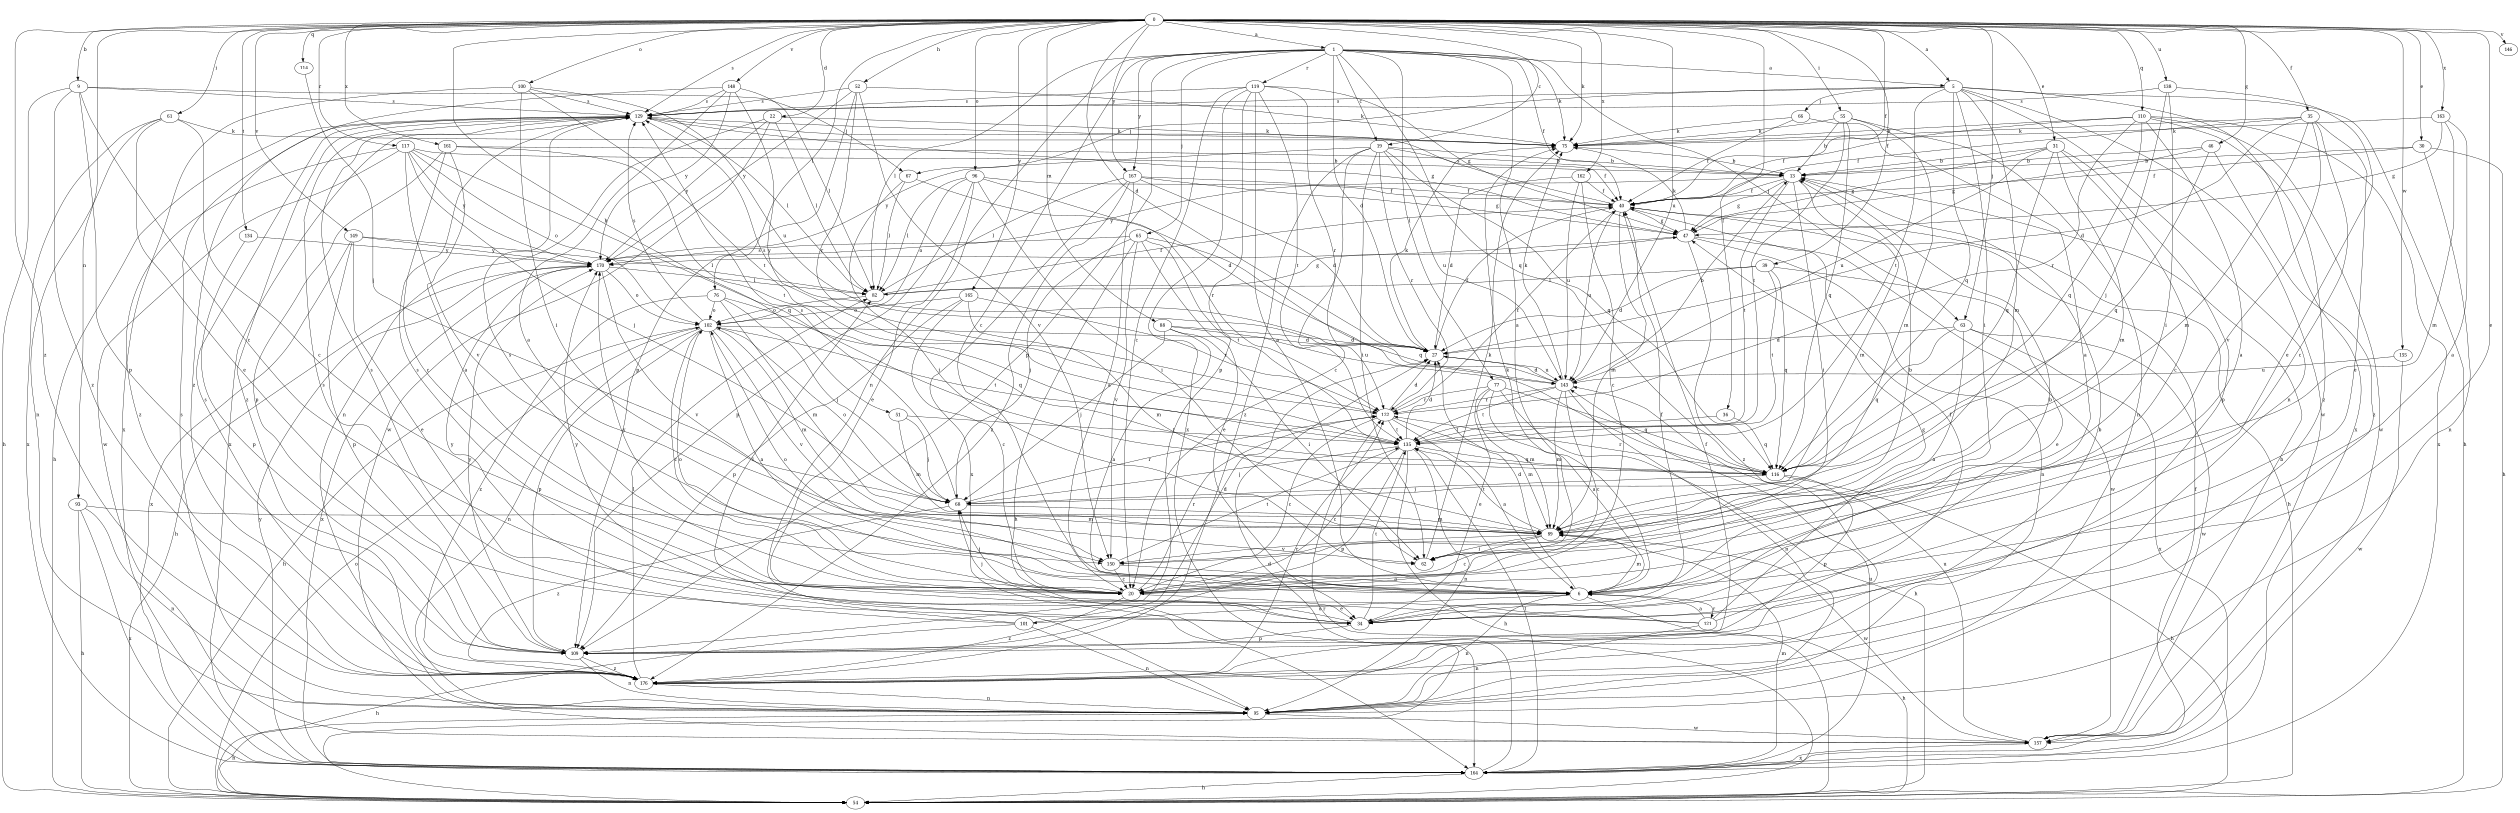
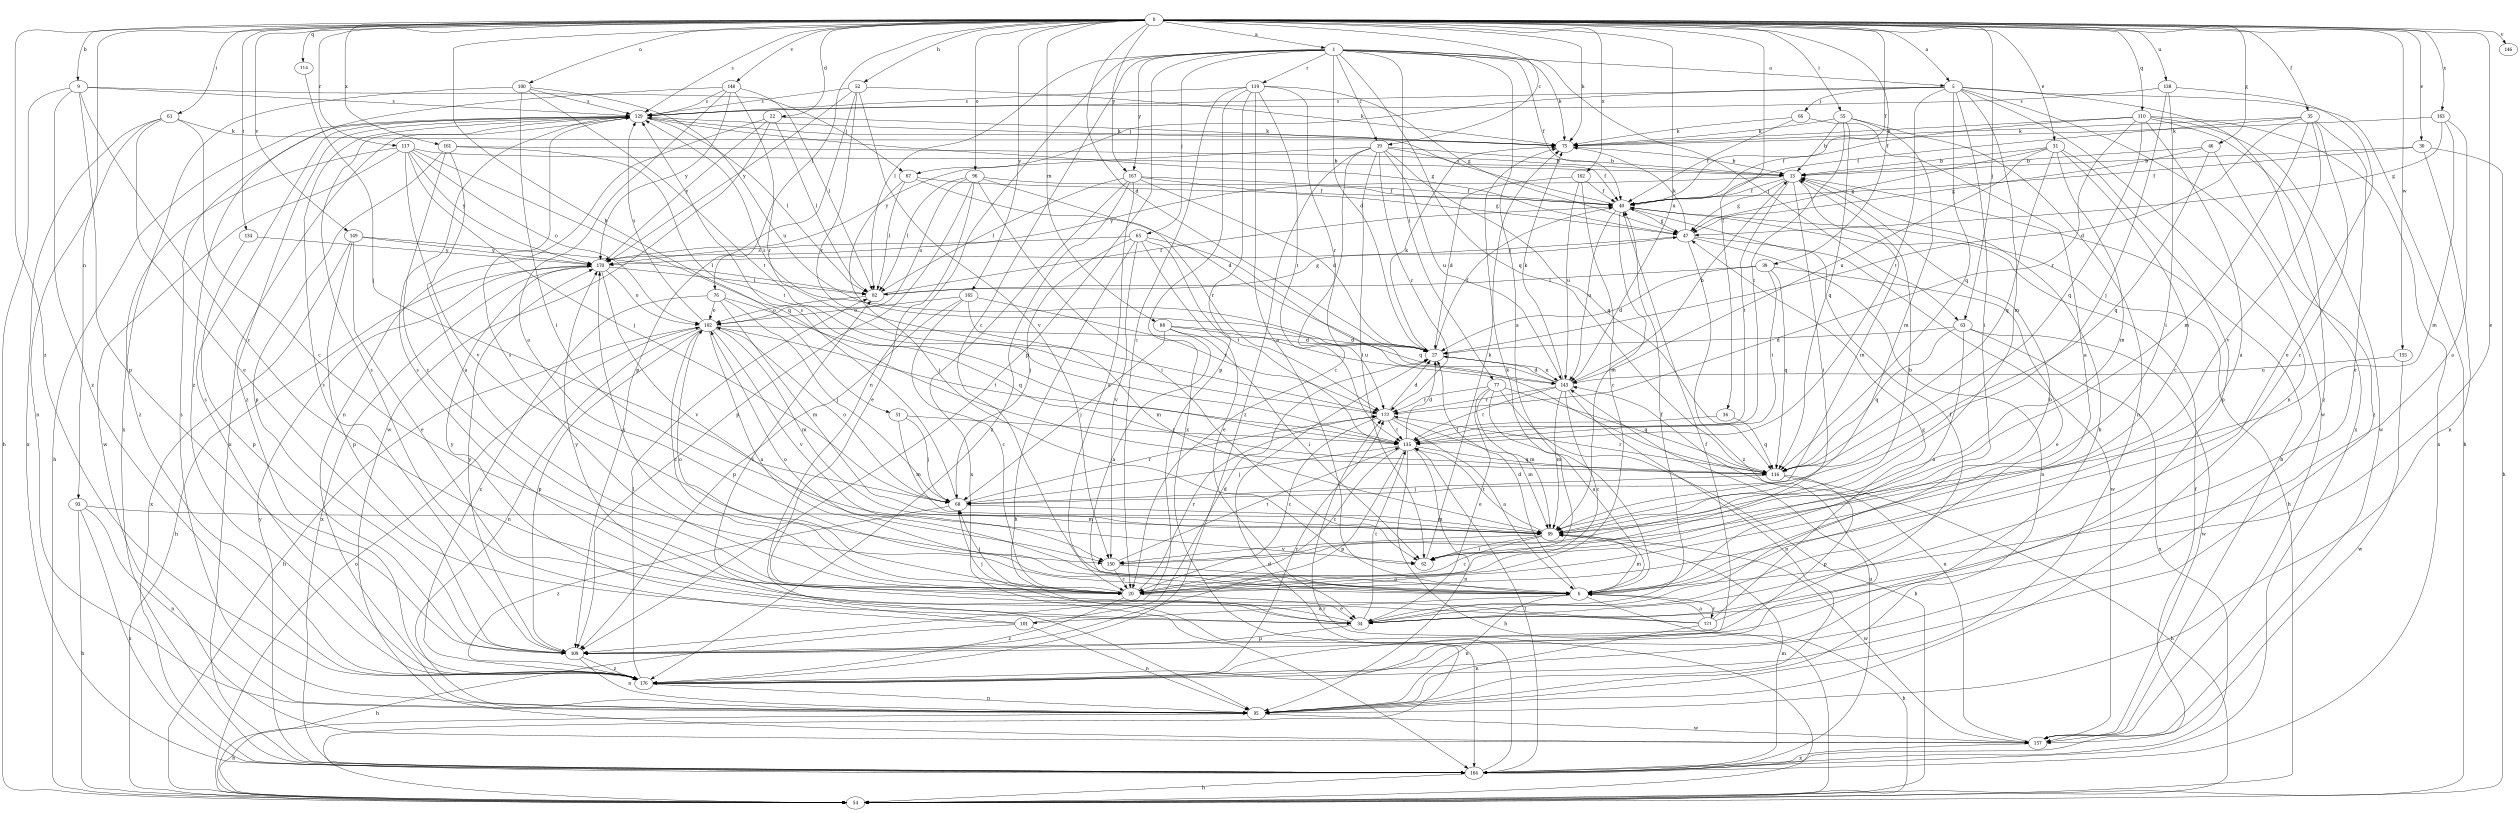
  strict digraph {
    fontname="Noto Serif"
    node [fontname="Noto Serif"]
    edge [fontname="Noto Serif"]
    0
    1
    5
    9
    19
    22
    27
    30
    31
    34
    35
    36
    39
    40
    46
    51
    52
    55
    61
    63
    75
    76
    88
    93
    96
    100
    110
    114
    117
    129
    134
    138
    143
    146
    148
    149
    155
    161
    162
    163
    165
    167
    176
    6
    20
    65
    77
    82
    95
    109
    116
    119
    54
    62
    66
    67
    89
    135
    157
    164
    13
    170
    122
    47
    68
    150
    102
    101
    121
    0 -> 1 [label=a]
    0 -> 5 [label=a]
    0 -> 9 [label=b]
    0 -> 19 [label=c]
    0 -> 22 [label=d]
    0 -> 27 [label=d]
    0 -> 30 [label=e]
    0 -> 31 [label=e]
    0 -> 34 [label=e]
    0 -> 35 [label=f]
    0 -> 36 [label=f]
    0 -> 39 [label=f]
    0 -> 40 [label=f]
    0 -> 46 [label=g]
    0 -> 51 [label=h]
    0 -> 52 [label=h]
    0 -> 55 [label=i]
    0 -> 61 [label=i]
    0 -> 63 [label=j]
    0 -> 75 [label=k]
    0 -> 76 [label=l]
    0 -> 88 [label=m]
    0 -> 93 [label=n]
    0 -> 96 [label=o]
    0 -> 100 [label=o]
    0 -> 110 [label=q]
    0 -> 114 [label=q]
    0 -> 117 [label=r]
    0 -> 129 [label=s]
    0 -> 134 [label=t]
    0 -> 138 [label=u]
    0 -> 143 [label=u]
    0 -> 146 [label=v]
    0 -> 148 [label=v]
    0 -> 149 [label=v]
    0 -> 155 [label=w]
    0 -> 161 [label=x]
    0 -> 162 [label=x]
    0 -> 163 [label=x]
    0 -> 165 [label=y]
    0 -> 167 [label=y]
    0 -> 176 [label=z]
    1 -> 5 [label=a]
    1 -> 19 [label=c]
    1 -> 27 [label=d]
    1 -> 40 [label=f]
    1 -> 63 [label=j]
    1 -> 75 [label=k]
    1 -> 167 [label=y]
    1 -> 6 [label=a]
    1 -> 20 [label=c]
    1 -> 65 [label=j]
    1 -> 77 [label=l]
    1 -> 82 [label=l]
    1 -> 95 [label=n]
    1 -> 109 [label=p]
    1 -> 116 [label=q]
    1 -> 119 [label=r]
    5 -> 129 [label=s]
    5 -> 95 [label=n]
    5 -> 116 [label=q]
    5 -> 54 [label=h]
    5 -> 62 [label=i]
    5 -> 66 [label=j]
    5 -> 67 [label=j]
    5 -> 89 [label=m]
    5 -> 135 [label=t]
    5 -> 157 [label=w]
    5 -> 164 [label=x]
    9 -> 129 [label=s]
    9 -> 176 [label=z]
    9 -> 20 [label=c]
    9 -> 109 [label=p]
    9 -> 54 [label=h]
    9 -> 67 [label=j]
    19 -> 40 [label=f]
    19 -> 143 [label=u]
    19 -> 176 [label=z]
    19 -> 20 [label=c]
    19 -> 116 [label=q]
    19 -> 62 [label=i]
    19 -> 13 [label=b]
    19 -> 170 [label=y]
    19 -> 122 [label=r]
    22 -> 75 [label=k]
    22 -> 82 [label=l]
    22 -> 95 [label=n]
    22 -> 157 [label=w]
    22 -> 170 [label=y]
    27 -> 40 [label=f]
    27 -> 75 [label=k]
    27 -> 143 [label=u]
    30 -> 40 [label=f]
    30 -> 95 [label=n]
    30 -> 54 [label=h]
    30 -> 13 [label=b]
    31 -> 143 [label=u]
    31 -> 20 [label=c]
    31 -> 109 [label=p]
    31 -> 116 [label=q]
    31 -> 89 [label=m]
    31 -> 13 [label=b]
    31 -> 47 [label=g]
    34 -> 40 [label=f]
    34 -> 82 [label=l]
    34 -> 109 [label=p]
    34 -> 135 [label=t]
    34 -> 13 [label=b]
    34 -> 68 [label=j]
    35 -> 27 [label=d]
    35 -> 34 [label=e]
    35 -> 40 [label=f]
    35 -> 75 [label=k]
    35 -> 20 [label=c]
    35 -> 89 [label=m]
    35 -> 150 [label=v]
    36 -> 116 [label=q]
    36 -> 135 [label=t]
    39 -> 27 [label=d]
    39 -> 34 [label=e]
    39 -> 82 [label=l]
    39 -> 116 [label=q]
    39 -> 135 [label=t]
    40 -> 129 [label=s]
    40 -> 143 [label=u]
    40 -> 54 [label=h]
    40 -> 89 [label=m]
    40 -> 47 [label=g]
    46 -> 176 [label=z]
    46 -> 116 [label=q]
    46 -> 13 [label=b]
    46 -> 47 [label=g]
    51 -> 89 [label=m]
    51 -> 135 [label=t]
    51 -> 68 [label=j]
    52 -> 75 [label=k]
    52 -> 129 [label=s]
    52 -> 109 [label=p]
    52 -> 170 [label=y]
    52 -> 122 [label=r]
    52 -> 150 [label=v]
    55 -> 75 [label=k]
    55 -> 95 [label=n]
    55 -> 116 [label=q]
    55 -> 89 [label=m]
    55 -> 135 [label=t]
    55 -> 13 [label=b]
    61 -> 34 [label=e]
    61 -> 75 [label=k]
    61 -> 20 [label=c]
    61 -> 95 [label=n]
    61 -> 164 [label=x]
    63 -> 27 [label=d]
    63 -> 6 [label=a]
    63 -> 116 [label=q]
    63 -> 157 [label=w]
    63 -> 164 [label=x]
    75 -> 13 [label=b]
    76 -> 176 [label=z]
    76 -> 116 [label=q]
    76 -> 89 [label=m]
    76 -> 68 [label=j]
    76 -> 102 [label=o]
    88 -> 27 [label=d]
    88 -> 143 [label=u]
    88 -> 6 [label=a]
    88 -> 62 [label=i]
    88 -> 68 [label=j]
    93 -> 95 [label=n]
    93 -> 54 [label=h]
    93 -> 89 [label=m]
    93 -> 164 [label=x]
    96 -> 34 [label=e]
    96 -> 40 [label=f]
    96 -> 82 [label=l]
    96 -> 109 [label=p]
    96 -> 62 [label=i]
    96 -> 122 [label=r]
    96 -> 102 [label=o]
    100 -> 129 [label=s]
    100 -> 143 [label=u]
    100 -> 62 [label=i]
    100 -> 135 [label=t]
    100 -> 164 [label=x]
    110 -> 40 [label=f]
    110 -> 75 [label=k]
    110 -> 176 [label=z]
    110 -> 6 [label=a]
    110 -> 116 [label=q]
    110 -> 157 [label=w]
    110 -> 164 [label=x]
    110 -> 122 [label=r]
    114 -> 68 [label=j]
    117 -> 176 [label=z]
    117 -> 116 [label=q]
    117 -> 157 [label=w]
    117 -> 13 [label=b]
    117 -> 170 [label=y]
    117 -> 68 [label=j]
    117 -> 150 [label=v]
    117 -> 102 [label=o]
    129 -> 75 [label=k]
    129 -> 176 [label=z]
    129 -> 82 [label=l]
    129 -> 54 [label=h]
    129 -> 164 [label=x]
    129 -> 47 [label=g]
    134 -> 109 [label=p]
    134 -> 170 [label=y]
    138 -> 34 [label=e]
    138 -> 129 [label=s]
    138 -> 62 [label=i]
    138 -> 68 [label=j]
    143 -> 27 [label=d]
    143 -> 75 [label=k]
    143 -> 129 [label=s]
    143 -> 20 [label=c]
    143 -> 95 [label=n]
    143 -> 89 [label=m]
    143 -> 135 [label=t]
    143 -> 13 [label=b]
    143 -> 122 [label=r]
    148 -> 129 [label=s]
    148 -> 176 [label=z]
    148 -> 6 [label=a]
    148 -> 82 [label=l]
    148 -> 170 [label=y]
-   148 -> 122 [label=y]
+   148 -> 122 [label=r]
    149 -> 34 [label=e]
    149 -> 82 [label=l]
    149 -> 109 [label=p]
    149 -> 164 [label=x]
    149 -> 170 [label=y]
    155 -> 143 [label=u]
    155 -> 157 [label=w]
    161 -> 6 [label=a]
    161 -> 20 [label=c]
    161 -> 109 [label=p]
    161 -> 135 [label=t]
    161 -> 13 [label=b]
    162 -> 27 [label=d]
    162 -> 40 [label=f]
    162 -> 143 [label=u]
    162 -> 20 [label=c]
    163 -> 75 [label=k]
    163 -> 6 [label=a]
    163 -> 89 [label=m]
    163 -> 47 [label=g]
    165 -> 20 [label=c]
    165 -> 109 [label=p]
    165 -> 89 [label=m]
    165 -> 122 [label=r]
    165 -> 102 [label=o]
    167 -> 27 [label=d]
    167 -> 40 [label=f]
    167 -> 176 [label=z]
    167 -> 6 [label=a]
    167 -> 82 [label=l]
    167 -> 164 [label=x]
    167 -> 47 [label=g]
    176 -> 40 [label=f]
    176 -> 129 [label=s]
    176 -> 82 [label=l]
    176 -> 95 [label=n]
    176 -> 13 [label=b]
    176 -> 122 [label=r]
    6 -> 27 [label=d]
    6 -> 95 [label=n]
    6 -> 54 [label=h]
    6 -> 89 [label=m]
    6 -> 102 [label=o]
    6 -> 101 [label=o]
    6 -> 121 [label=r]
    20 -> 34 [label=e]
    20 -> 75 [label=k]
    20 -> 129 [label=s]
    20 -> 176 [label=z]
    20 -> 170 [label=y]
    20 -> 122 [label=r]
    20 -> 68 [label=j]
    20 -> 102 [label=o]
    65 -> 34 [label=e]
    65 -> 116 [label=q]
    65 -> 54 [label=h]
    65 -> 135 [label=t]
    65 -> 170 [label=s]
    65 -> 68 [label=j]
    65 -> 150 [label=v]
    77 -> 34 [label=e]
    77 -> 6 [label=a]
    77 -> 116 [label=q]
    77 -> 54 [label=h]
    77 -> 89 [label=m]
    77 -> 122 [label=r]
    82 -> 40 [label=f]
    82 -> 47 [label=g]
    82 -> 102 [label=o]
    95 -> 129 [label=s]
    95 -> 54 [label=h]
    95 -> 157 [label=w]
    109 -> 129 [label=s]
    109 -> 176 [label=z]
    109 -> 95 [label=n]
    109 -> 170 [label=y]
    116 -> 109 [label=p]
    116 -> 54 [label=h]
    116 -> 122 [label=r]
    116 -> 68 [label=j]
    119 -> 129 [label=s]
    119 -> 6 [label=a]
    119 -> 20 [label=c]
    119 -> 109 [label=p]
    119 -> 135 [label=t]
    119 -> 164 [label=x]
    119 -> 122 [label=r]
    119 -> 47 [label=g]
    54 -> 122 [label=r]
    54 -> 102 [label=o]
    62 -> 75 [label=k]
    66 -> 40 [label=f]
    66 -> 75 [label=k]
    66 -> 6 [label=a]
    67 -> 27 [label=d]
    67 -> 82 [label=l]
    67 -> 62 [label=i]
    89 -> 20 [label=c]
    89 -> 62 [label=i]
    89 -> 135 [label=t]
    89 -> 157 [label=w]
    89 -> 150 [label=v]
    135 -> 27 [label=d]
    135 -> 20 [label=c]
    135 -> 95 [label=n]
    135 -> 109 [label=p]
    135 -> 116 [label=q]
    135 -> 54 [label=h]
    135 -> 68 [label=j]
    157 -> 143 [label=u]
    157 -> 164 [label=x]
    157 -> 13 [label=b]
    164 -> 27 [label=d]
    164 -> 40 [label=f]
    164 -> 143 [label=u]
    164 -> 54 [label=h]
    164 -> 89 [label=m]
    164 -> 135 [label=t]
    164 -> 170 [label=y]
    13 -> 40 [label=f]
    13 -> 62 [label=i]
    13 -> 89 [label=m]
    13 -> 135 [label=t]
    13 -> 170 [label=y]
    13 -> 47 [label=g]
    170 -> 82 [label=l]
    170 -> 54 [label=h]
    170 -> 164 [label=x]
    170 -> 150 [label=v]
    170 -> 102 [label=o]
    122 -> 27 [label=d]
-   122 -> 40 [label=f]
+   67 -> 40 [label=f]
    122 -> 6 [label=a]
    122 -> 20 [label=c]
    122 -> 89 [label=m]
    122 -> 135 [label=t]
    47 -> 75 [label=k]
    47 -> 176 [label=z]
    47 -> 95 [label=n]
    47 -> 157 [label=w]
    47 -> 170 [label=y]
    68 -> 129 [label=s]
    68 -> 176 [label=z]
    68 -> 89 [label=m]
    68 -> 122 [label=r]
    68 -> 102 [label=o]
    150 -> 6 [label=a]
    150 -> 20 [label=c]
    150 -> 135 [label=t]
    150 -> 13 [label=b]
    102 -> 27 [label=d]
    102 -> 129 [label=s]
    102 -> 6 [label=a]
    102 -> 20 [label=c]
    102 -> 95 [label=n]
    102 -> 109 [label=p]
    102 -> 54 [label=h]
    102 -> 89 [label=m]
    102 -> 135 [label=t]
    102 -> 150 [label=v]
    101 -> 27 [label=d]
    101 -> 129 [label=s]
    101 -> 95 [label=n]
    101 -> 54 [label=h]
    101 -> 170 [label=y]
    121 -> 40 [label=f]
    121 -> 129 [label=s]
    121 -> 6 [label=a]
    121 -> 95 [label=n]
    121 -> 170 [label=y]
    121 -> 47 [label=g]
  }
